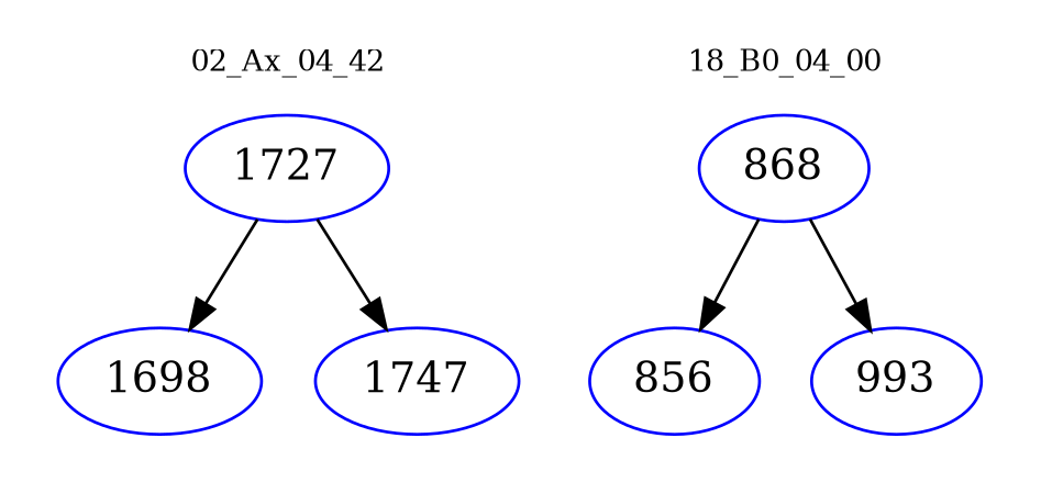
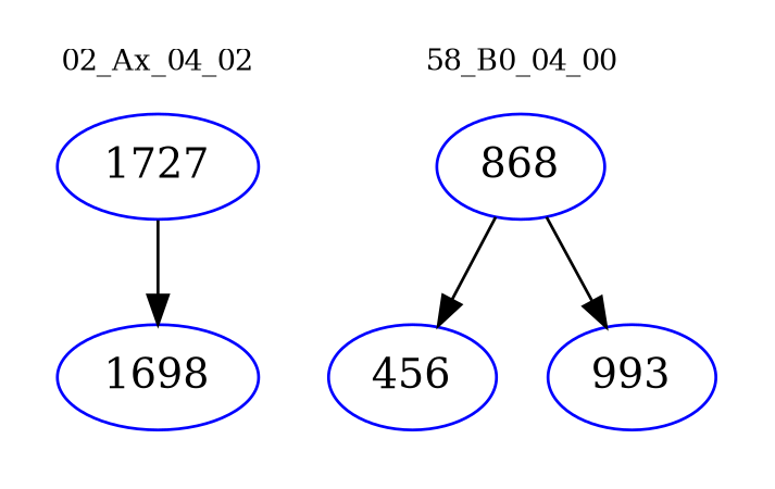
  digraph {
    node [color=blue]
    edge [color=black]
    n1 [label=1727]
    n2 [label=1698]
-   n3 [label=1747]
    n4 [label=868]
-   n5 [label=856]
+   n5 [label=456]
    n6 [label=993]
    subgraph cluster_1 {
      color=white
      fontsize=10
-     label="02_Ax_04_42"
+     label="02_Ax_04_02"
      n1
      n2
-     n3
    }
    subgraph cluster_2 {
      color=white
      fontsize=10
-     label="18_B0_04_00"
+     label="58_B0_04_00"
      n4
      n5
      n6
    }
    n1 -> n2
-   n1 -> n3
    n4 -> n5
    n4 -> n6
  }
